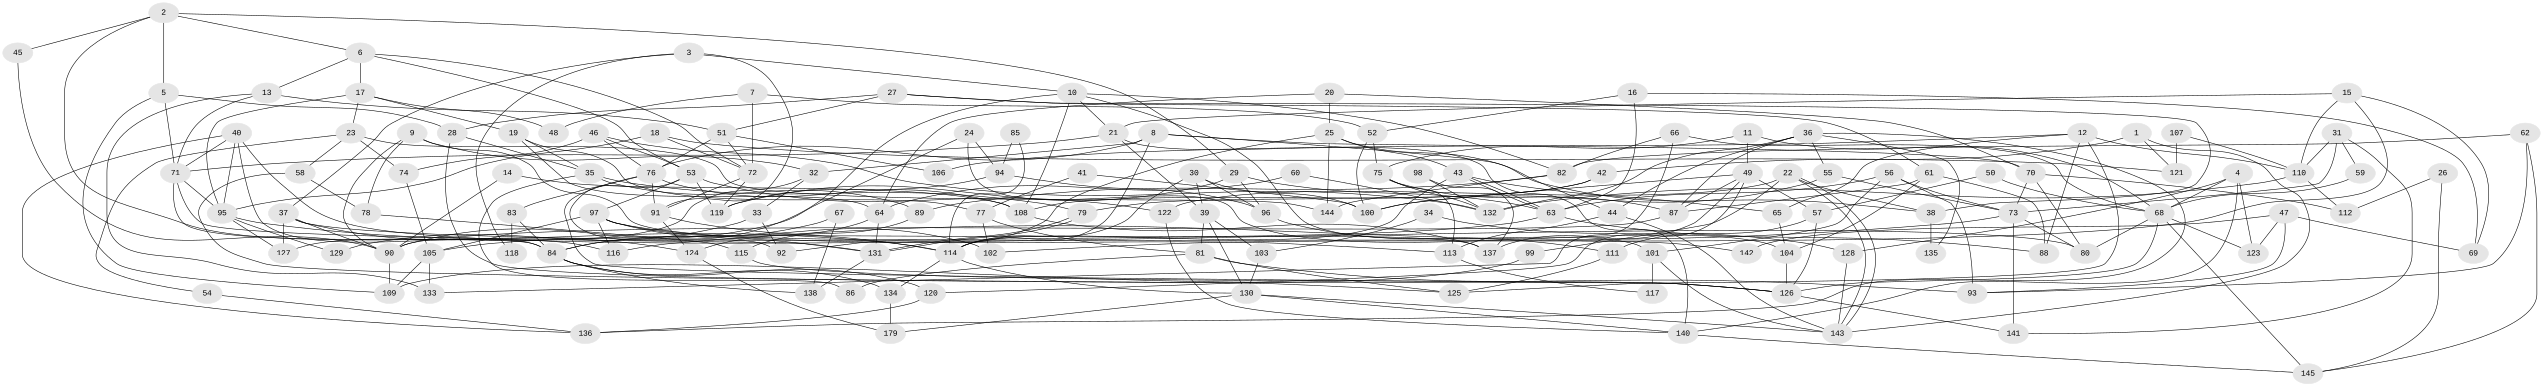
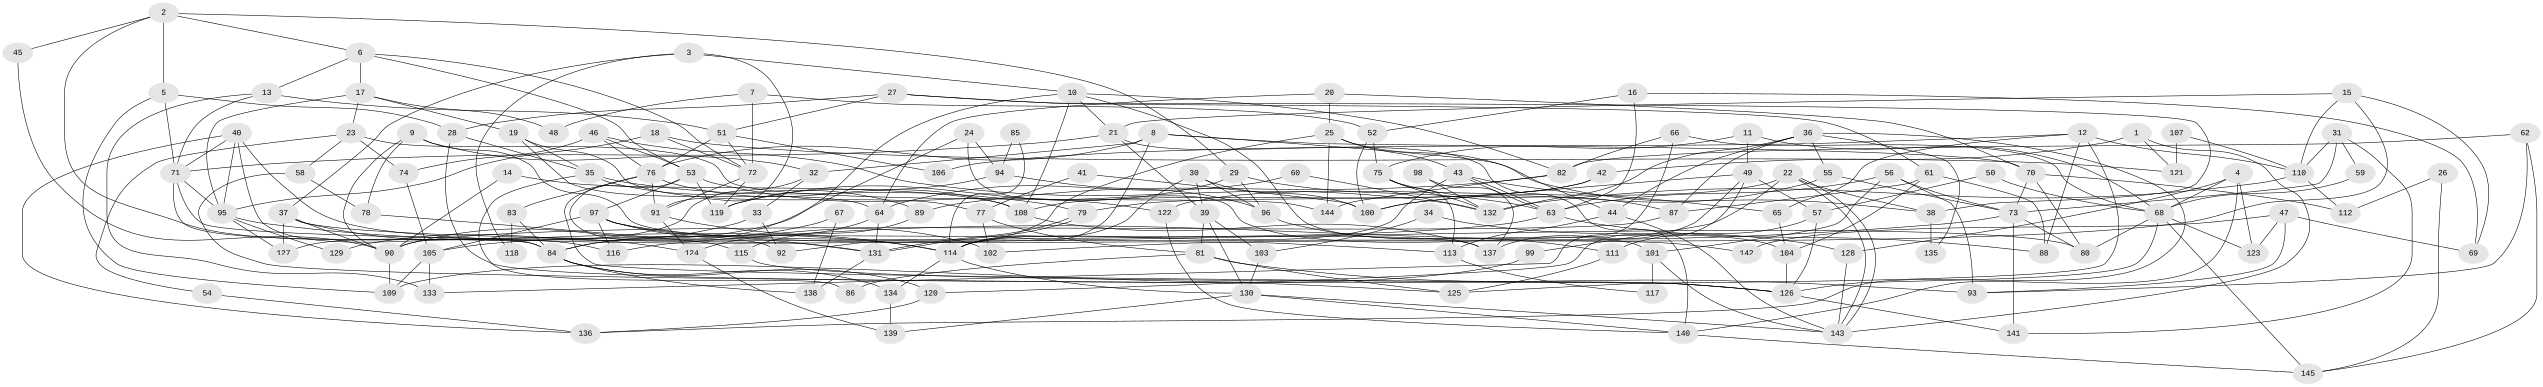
  graph {
    fontname="Liberation Mono"
    node [color=gray90 fontname="Liberation Mono" style=filled]
    edge [fontname="Liberation Mono"]
    1
    42
    121
    143
    108
    79
    2
    5
    6
    29
    45
    116
    28
    71
    109
    13
    17
    53
    72
    63
    96
    119
    90
    3
    10
    37
    91
    118
    21
    82
    84
    101
    127
    124
    142
    114
    4
    68
    123
    128
    140
    145
    126
    80
    35
    95
    131
    51
    133
    48
    19
    23
    122
    92
    97
    7
    52
    75
    100
    8
    32
    38
    70
    76
    33
    135
    112
    73
    83
    130
    134
    9
    78
    137
    115
    39
    144
    89
    120
    138
    117
    11
    49
    87
    57
    132
    113
    12
    65
    88
    106
    110
    125
    104
    14
    15
    69
    102
    16
    105
    64
    77
    54
    58
    74
    129
    18
    86
    81
    20
    25
    43
    44
    103
    22
    99
    136
    24
    94
    26
    27
    61
    141
    111
    30
    31
    59
    34
    36
    55
-   139 [label=179]
+   139
    93
    40
    41
    46
    47
    50
    56
    60
    62
    66
    67
    85
    98
    107
    1 -- 42
    1 -- 121
    1 -- 143
    42 -- 108
    42 -- 79
    108 -- 137
    79 -- 131
    79 -- 131
    2 -- 5
    2 -- 6
    2 -- 29
    2 -- 45
    2 -- 116
    5 -- 28
    5 -- 71
    5 -- 109
    6 -- 13
    6 -- 17
    6 -- 53
    6 -- 72
    29 -- 63
    29 -- 96
    29 -- 119
    45 -- 90
    28 -- 126
    28 -- 35
    71 -- 84
    71 -- 95
    71 -- 131
    13 -- 71
    13 -- 51
    13 -- 133
    17 -- 95
    17 -- 48
    17 -- 19
    17 -- 23
    53 -- 119
    53 -- 122
    53 -- 92
    53 -- 97
    72 -- 119
    72 -- 91
    63 -- 88
    63 -- 105
    96 -- 111
    90 -- 109
    3 -- 10
    3 -- 37
    3 -- 91
    3 -- 118
    10 -- 108
    10 -- 21
    10 -- 82
    10 -- 84
    10 -- 101
    37 -- 90
    37 -- 127
    37 -- 124
    37 -- 142
    91 -- 124
    91 -- 114
    21 -- 71
    21 -- 140
    21 -- 39
    82 -- 144
    82 -- 89
    84 -- 134
    84 -- 120
    84 -- 138
    101 -- 143
    101 -- 117
    124 -- 139
    114 -- 130
    114 -- 134
    4 -- 68
    4 -- 123
    4 -- 128
    4 -- 140
    68 -- 123
    68 -- 145
    68 -- 126
    68 -- 80
    128 -- 143
    140 -- 145
    126 -- 141
    35 -- 79
    35 -- 89
    35 -- 86
    95 -- 127
    95 -- 114
    95 -- 129
    131 -- 138
    51 -- 72
    51 -- 76
    51 -- 106
    19 -- 35
    19 -- 64
    19 -- 77
    23 -- 144
    23 -- 54
    23 -- 58
    23 -- 74
    122 -- 140
    97 -- 116
    97 -- 131
    97 -- 113
    97 -- 102
    97 -- 105
    7 -- 72
    7 -- 48
    7 -- 52
    52 -- 75
    52 -- 100
    75 -- 87
    75 -- 132
    75 -- 113
    8 -- 114
    8 -- 32
    8 -- 38
    8 -- 70
    8 -- 76
    32 -- 127
    32 -- 33
    38 -- 135
    70 -- 80
    70 -- 112
    70 -- 73
    76 -- 108
    76 -- 91
    76 -- 126
    76 -- 83
    33 -- 92
    33 -- 129
    73 -- 116
    73 -- 80
    73 -- 141
    83 -- 118
    83 -- 84
    130 -- 143
    130 -- 140
    130 -- 139
    134 -- 139
    9 -- 90
    9 -- 32
    9 -- 78
    9 -- 137
    78 -- 115
    115 -- 126
    39 -- 130
    39 -- 81
    39 -- 103
    89 -- 115
    120 -- 136
    11 -- 68
    11 -- 75
    11 -- 49
    49 -- 100
    49 -- 137
    49 -- 120
-   49 -- 87
    49 -- 57
    87 -- 90
    57 -- 126
    57 -- 111
    113 -- 117
    12 -- 65
    12 -- 88
    12 -- 106
    12 -- 110
    12 -- 125
    65 -- 104
    110 -- 112
    110 -- 132
    104 -- 126
    14 -- 108
    14 -- 90
    15 -- 21
    15 -- 110
    15 -- 69
    15 -- 102
    16 -- 63
    16 -- 52
    16 -- 69
    105 -- 109
    105 -- 133
    64 -- 124
    64 -- 131
    77 -- 102
    77 -- 81
    54 -- 136
    58 -- 78
    58 -- 125
    74 -- 105
    18 -- 121
    18 -- 72
    18 -- 95
    81 -- 125
    81 -- 86
    81 -- 93
    20 -- 70
    20 -- 64
    20 -- 25
    25 -- 92
    25 -- 144
    25 -- 43
    25 -- 44
    43 -- 63
    43 -- 63
    43 -- 114
    43 -- 65
    44 -- 143
    44 -- 113
    103 -- 130
    22 -- 143
    22 -- 143
    22 -- 122
    22 -- 38
    22 -- 99
    99 -- 109
    24 -- 90
    24 -- 104
    24 -- 94
    94 -- 96
    94 -- 119
    26 -- 145
    26 -- 112
    27 -- 28
    27 -- 51
    27 -- 38
    27 -- 61
    61 -- 87
    61 -- 88
    61 -- 104
    111 -- 125
    30 -- 96
    30 -- 114
    30 -- 100
    30 -- 39
    31 -- 73
    31 -- 110
    31 -- 141
    31 -- 59
    59 -- 68
    34 -- 128
    34 -- 103
    36 -- 135
    36 -- 87
    36 -- 132
    36 -- 44
    36 -- 136
    36 -- 55
    55 -- 100
    55 -- 73
    40 -- 71
    40 -- 84
    40 -- 80
    40 -- 95
    40 -- 136
    41 -- 100
    41 -- 77
    46 -- 53
    46 -- 76
    46 -- 132
    46 -- 74
    47 -- 142
    47 -- 123
    47 -- 69
    47 -- 93
    50 -- 68
    50 -- 57
    56 -- 63
    56 -- 101
    56 -- 73
    56 -- 93
    60 -- 132
    60 -- 64
    62 -- 82
    62 -- 145
    62 -- 93
    66 -- 82
    66 -- 68
    66 -- 133
    67 -- 84
    67 -- 138
    85 -- 114
    85 -- 94
    98 -- 137
    98 -- 132
    107 -- 121
    107 -- 110
  }
